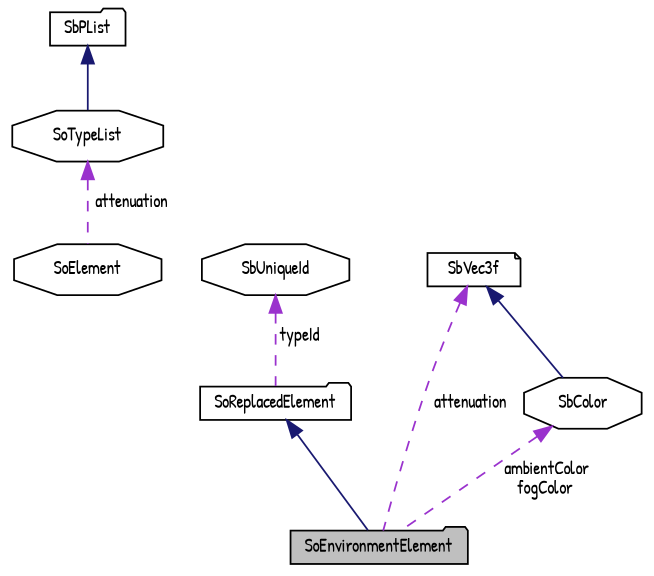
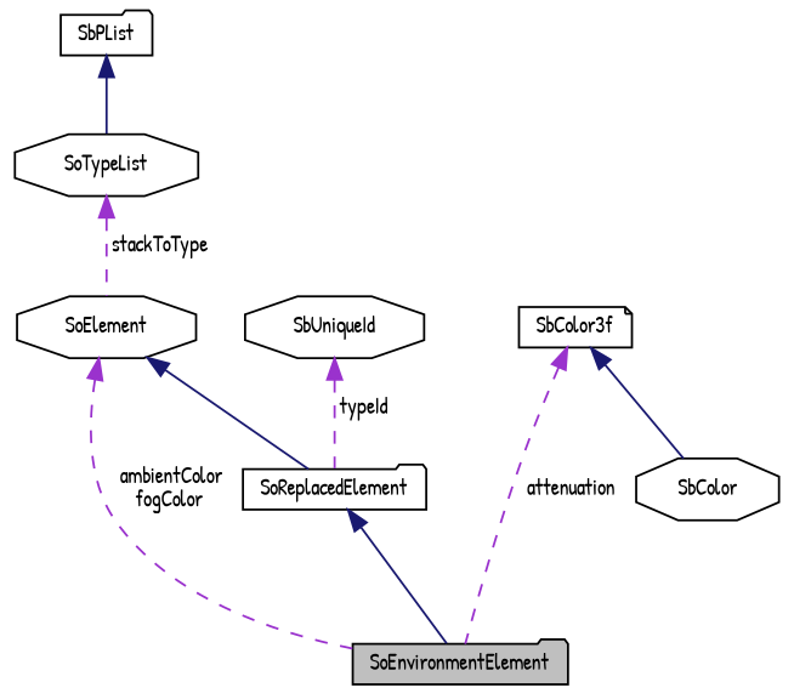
  digraph {
    fontname="Patrick Hand"
    node [color=black fillcolor=white fontname="Patrick Hand" fontsize=10 shape=octagon style=filled]
    edge [color=midnightblue dir=back fontname="Patrick Hand" fontsize=10 labelfontname=Helvetica labelfontsize=10 style=solid]
    n1 [fillcolor=grey75 fontcolor=black height=0.2 label=SoEnvironmentElement shape=folder width=0.4]
    n2 [height=0.2 label=SoReplacedElement shape=folder width=0.4]
    n3 [height=0.2 label=SoElement width=0.4]
    n4 [height=0.2 label=SoTypeList width=0.4]
    n5 [height=0.2 label=SbPList shape=folder width=0.4]
    n6 [height=0.2 label=SbUniqueId width=0.4]
-   n7 [height=0.2 label=SbVec3f shape=note width=0.4]
+   n7 [height=0.2 label=SbColor3f shape=note width=0.4]
    n8 [height=0.2 label=SbColor width=0.4]
    n2 -> n1
-   n4 -> n3 [color=darkorchid3 label=" attenuation" style=dashed]
+   n3 -> n2
+   n4 -> n3 [color=darkorchid3 label=" stackToType" style=dashed]
    n5 -> n4
    n6 -> n2 [color=darkorchid3 label=" typeId" style=dashed]
    n7 -> n1 [color=darkorchid3 label=" attenuation" style=dashed]
    n7 -> n8
-   n8 -> n1 [color=darkorchid3 label=" ambientColor\nfogColor" style=dashed]
+   n3 -> n1 [color=darkorchid3 label=" ambientColor\nfogColor" style=dashed]
  }
